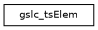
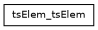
  digraph {
    rankdir=LR
-   n1 [color=black fillcolor=white fontname=Helvetica fontsize=10 height=0.2 label=gslc_tsElem shape=record style=filled width=0.4]
+   n1 [color=black fillcolor=white fontname=Helvetica fontsize=10 height=0.2 label=tsElem_tsElem shape=record style=filled width=0.4]
  }
